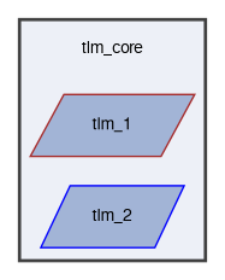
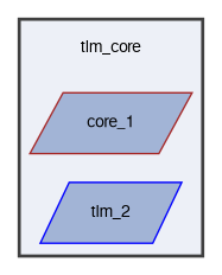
  digraph {
    compound=true
    rankdir=LR
    node [fontname=FreeSans fontsize=10 shape=parallelogram color=blue fillcolor="#a2b4d6" style=filled]
    n1 [height=0.2 label=tlm_core shape=plaintext width=0.4 fillcolor="" style=""]
-   n2 [color=brown height=0.2 label=tlm_1 width=0.4]
+   n2 [color=brown height=0.2 label=core_1 width=0.4]
    n3 [height=0.2 label=tlm_2 width=0.4]
    subgraph cluster_1 {
      bgcolor="#edf0f7"
      fontname=FreeSans
      fontsize=10
      pencolor=grey25
      style="filled,bold"
      n1
      n2
      n3
    }
  }
